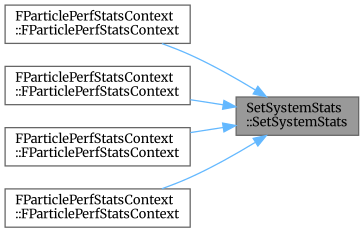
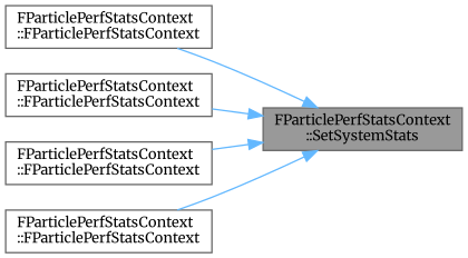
  digraph {
    rankdir=RL
    fontname=Merriweather
    node [color=grey40 fillcolor=white fontname=Merriweather fontsize=10 shape=box style=filled]
    edge [color=steelblue1 dir=back fontname=Merriweather fontsize=10 labelfontname=Helvetica labelfontsize=10 style=solid]
-   n1 [color=gray40 fillcolor=grey60 fontcolor=black height=0.2 label="SetSystemStats\l::SetSystemStats" width=0.4]
+   n1 [color=gray40 fillcolor=grey60 fontcolor=black height=0.2 label="FParticlePerfStatsContext\l::SetSystemStats" width=0.4]
    n2 [height=0.2 label="FParticlePerfStatsContext\l::FParticlePerfStatsContext" width=0.4]
    n3 [height=0.2 label="FParticlePerfStatsContext\l::FParticlePerfStatsContext" width=0.4]
    n4 [height=0.2 label="FParticlePerfStatsContext\l::FParticlePerfStatsContext" width=0.4]
    n5 [height=0.2 label="FParticlePerfStatsContext\l::FParticlePerfStatsContext" width=0.4]
    n1 -> n2
    n1 -> n3
    n1 -> n4
    n1 -> n5
  }
